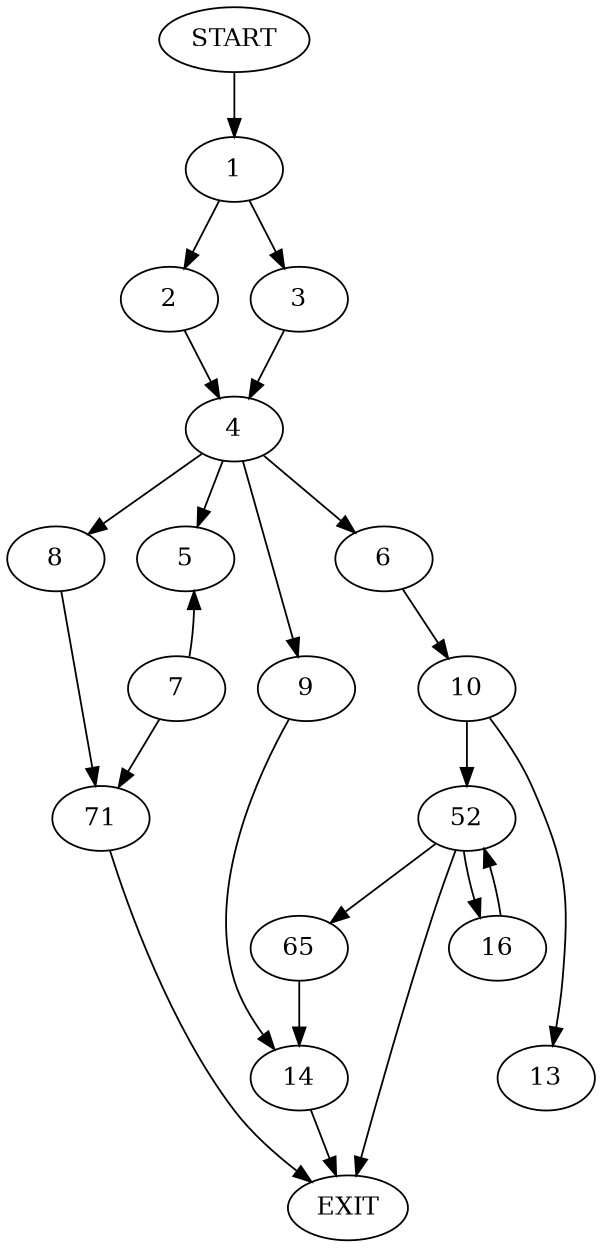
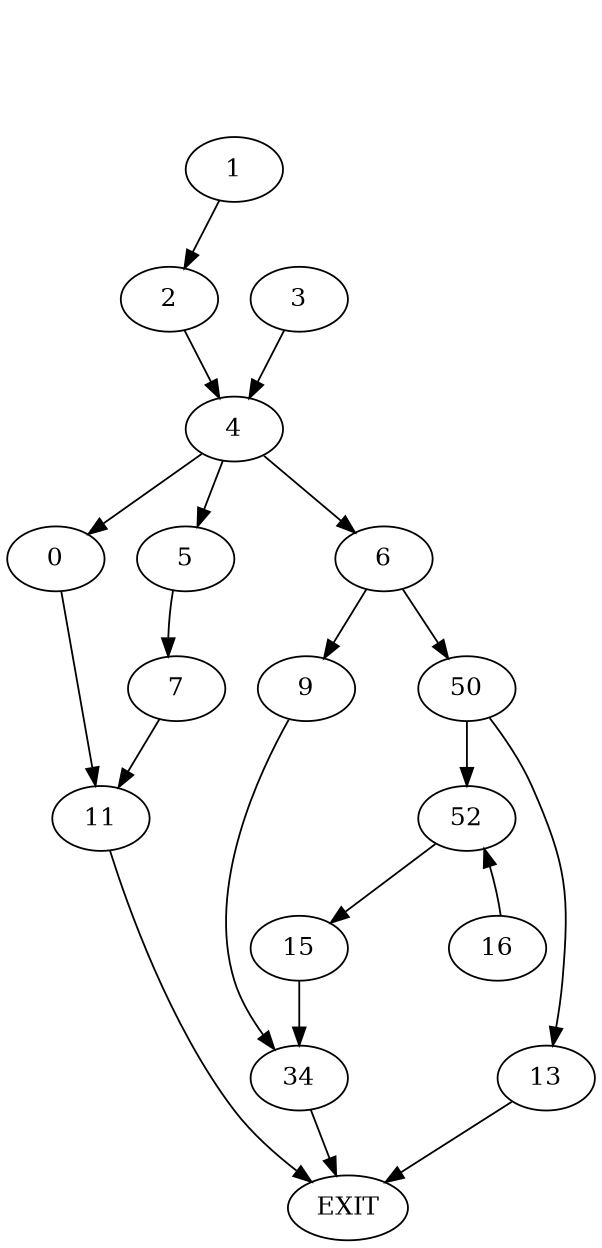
  digraph {
-   n1 [label=START]
    1
    2
    3
    n5 [label=EXIT]
    4
    5
    6
-   8
+   8 [label=0]
    7
    9
-   10
-   11 [label=71]
-   14
+   10 [label=50]
+   11
+   14 [label=34]
    n15 [label=52]
    13
-   15 [label=65]
+   15
    16
-   n1 -> 1
    1 -> 2
-   1 -> 3
    2 -> 4
    3 -> 4
    4 -> 5
    4 -> 6
    4 -> 8
-   7 -> 5
-   4 -> 9
+   5 -> 7
+   6 -> 9
    6 -> 10
    8 -> 11
    7 -> 11
    9 -> 14
    10 -> n15
    10 -> 13
    11 -> n5
    14 -> n5
    n15 -> 15
-   n15 -> 16
-   n15 -> n5
+   13 -> n5
    15 -> 14
    16 -> n15
  }
